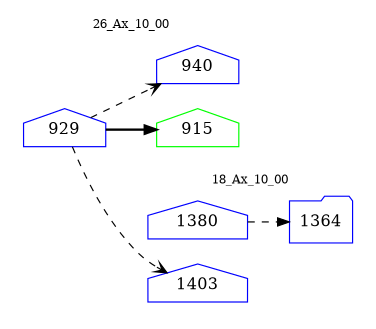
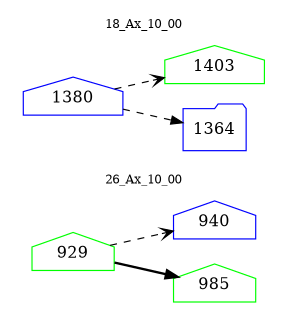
  digraph {
    rankdir=LR
    node [color=blue shape=house]
    edge [arrowhead=normal color=black style=dashed]
-   n1 [label=929]
-   n2 [color=green label=915]
+   n1 [color=green label=929]
+   n2 [color=green label=985]
    n3 [label=940]
    n4 [label=1380]
    n5 [label=1364 shape=folder]
-   n6 [label=1403]
+   n6 [color=green label=1403]
    subgraph cluster_1 {
      color=white
      fontsize=10
      label="26_Ax_10_00"
      n1
      n2
      n3
    }
    subgraph cluster_2 {
      color=white
      fontsize=10
      label="18_Ax_10_00"
      n4
      n5
      n6
    }
    n1 -> n2 [style=bold]
    n1 -> n3 [arrowhead=vee]
    n4 -> n5
-   n1 -> n6 [arrowhead=vee]
+   n4 -> n6 [arrowhead=vee]
  }
